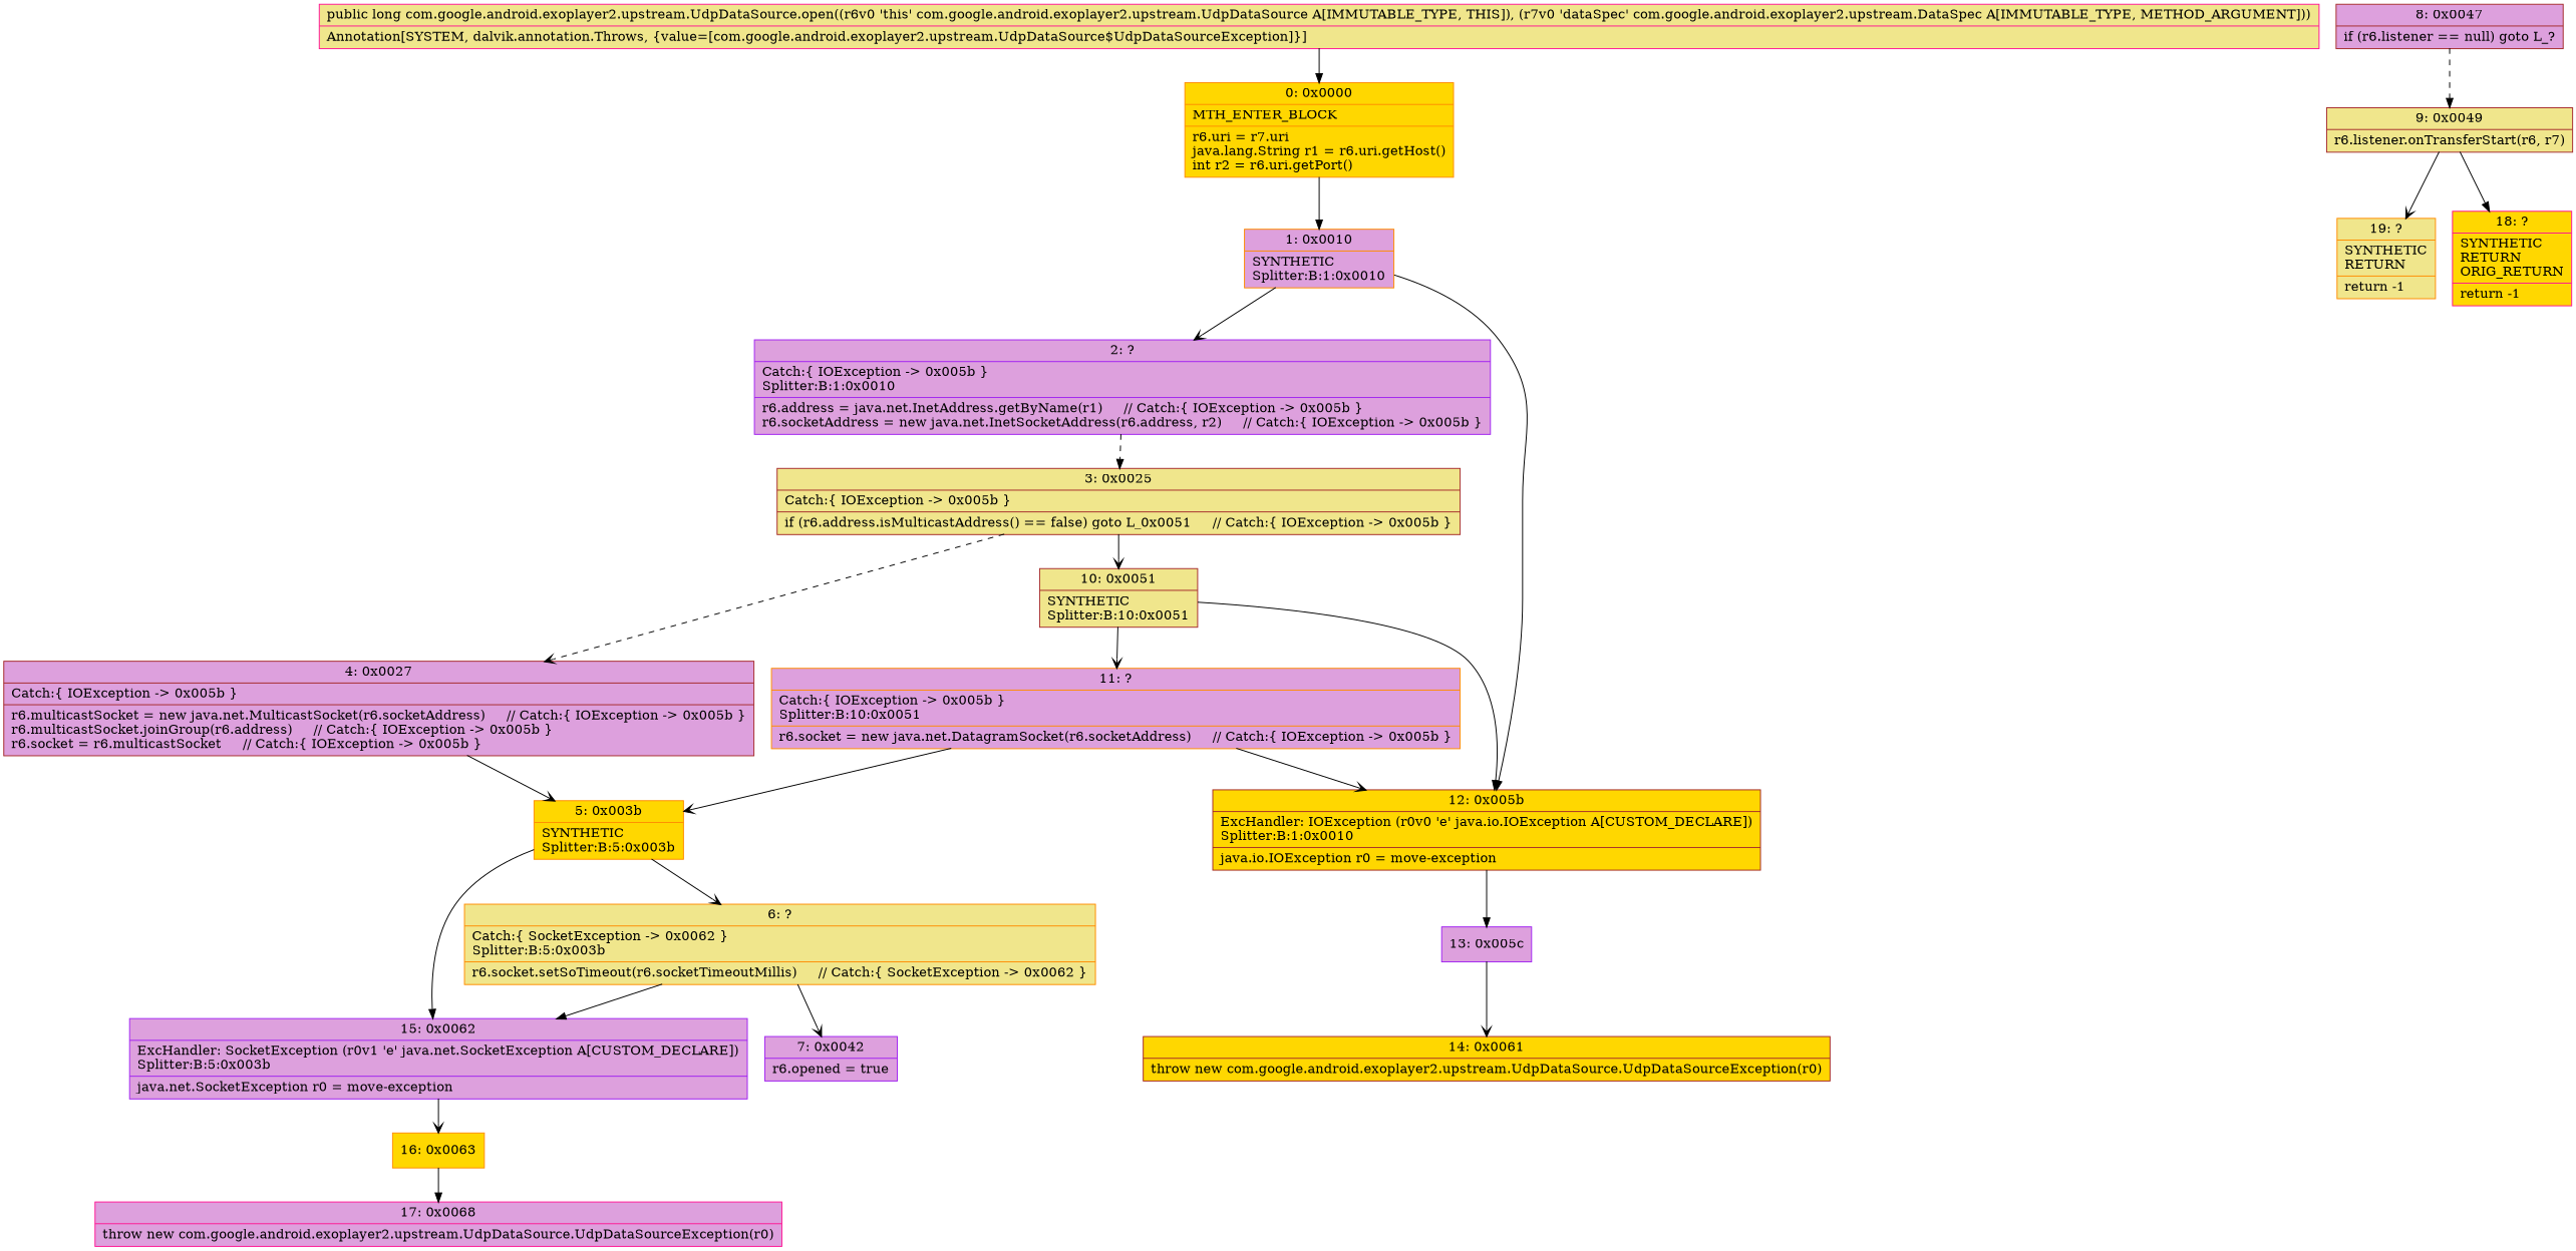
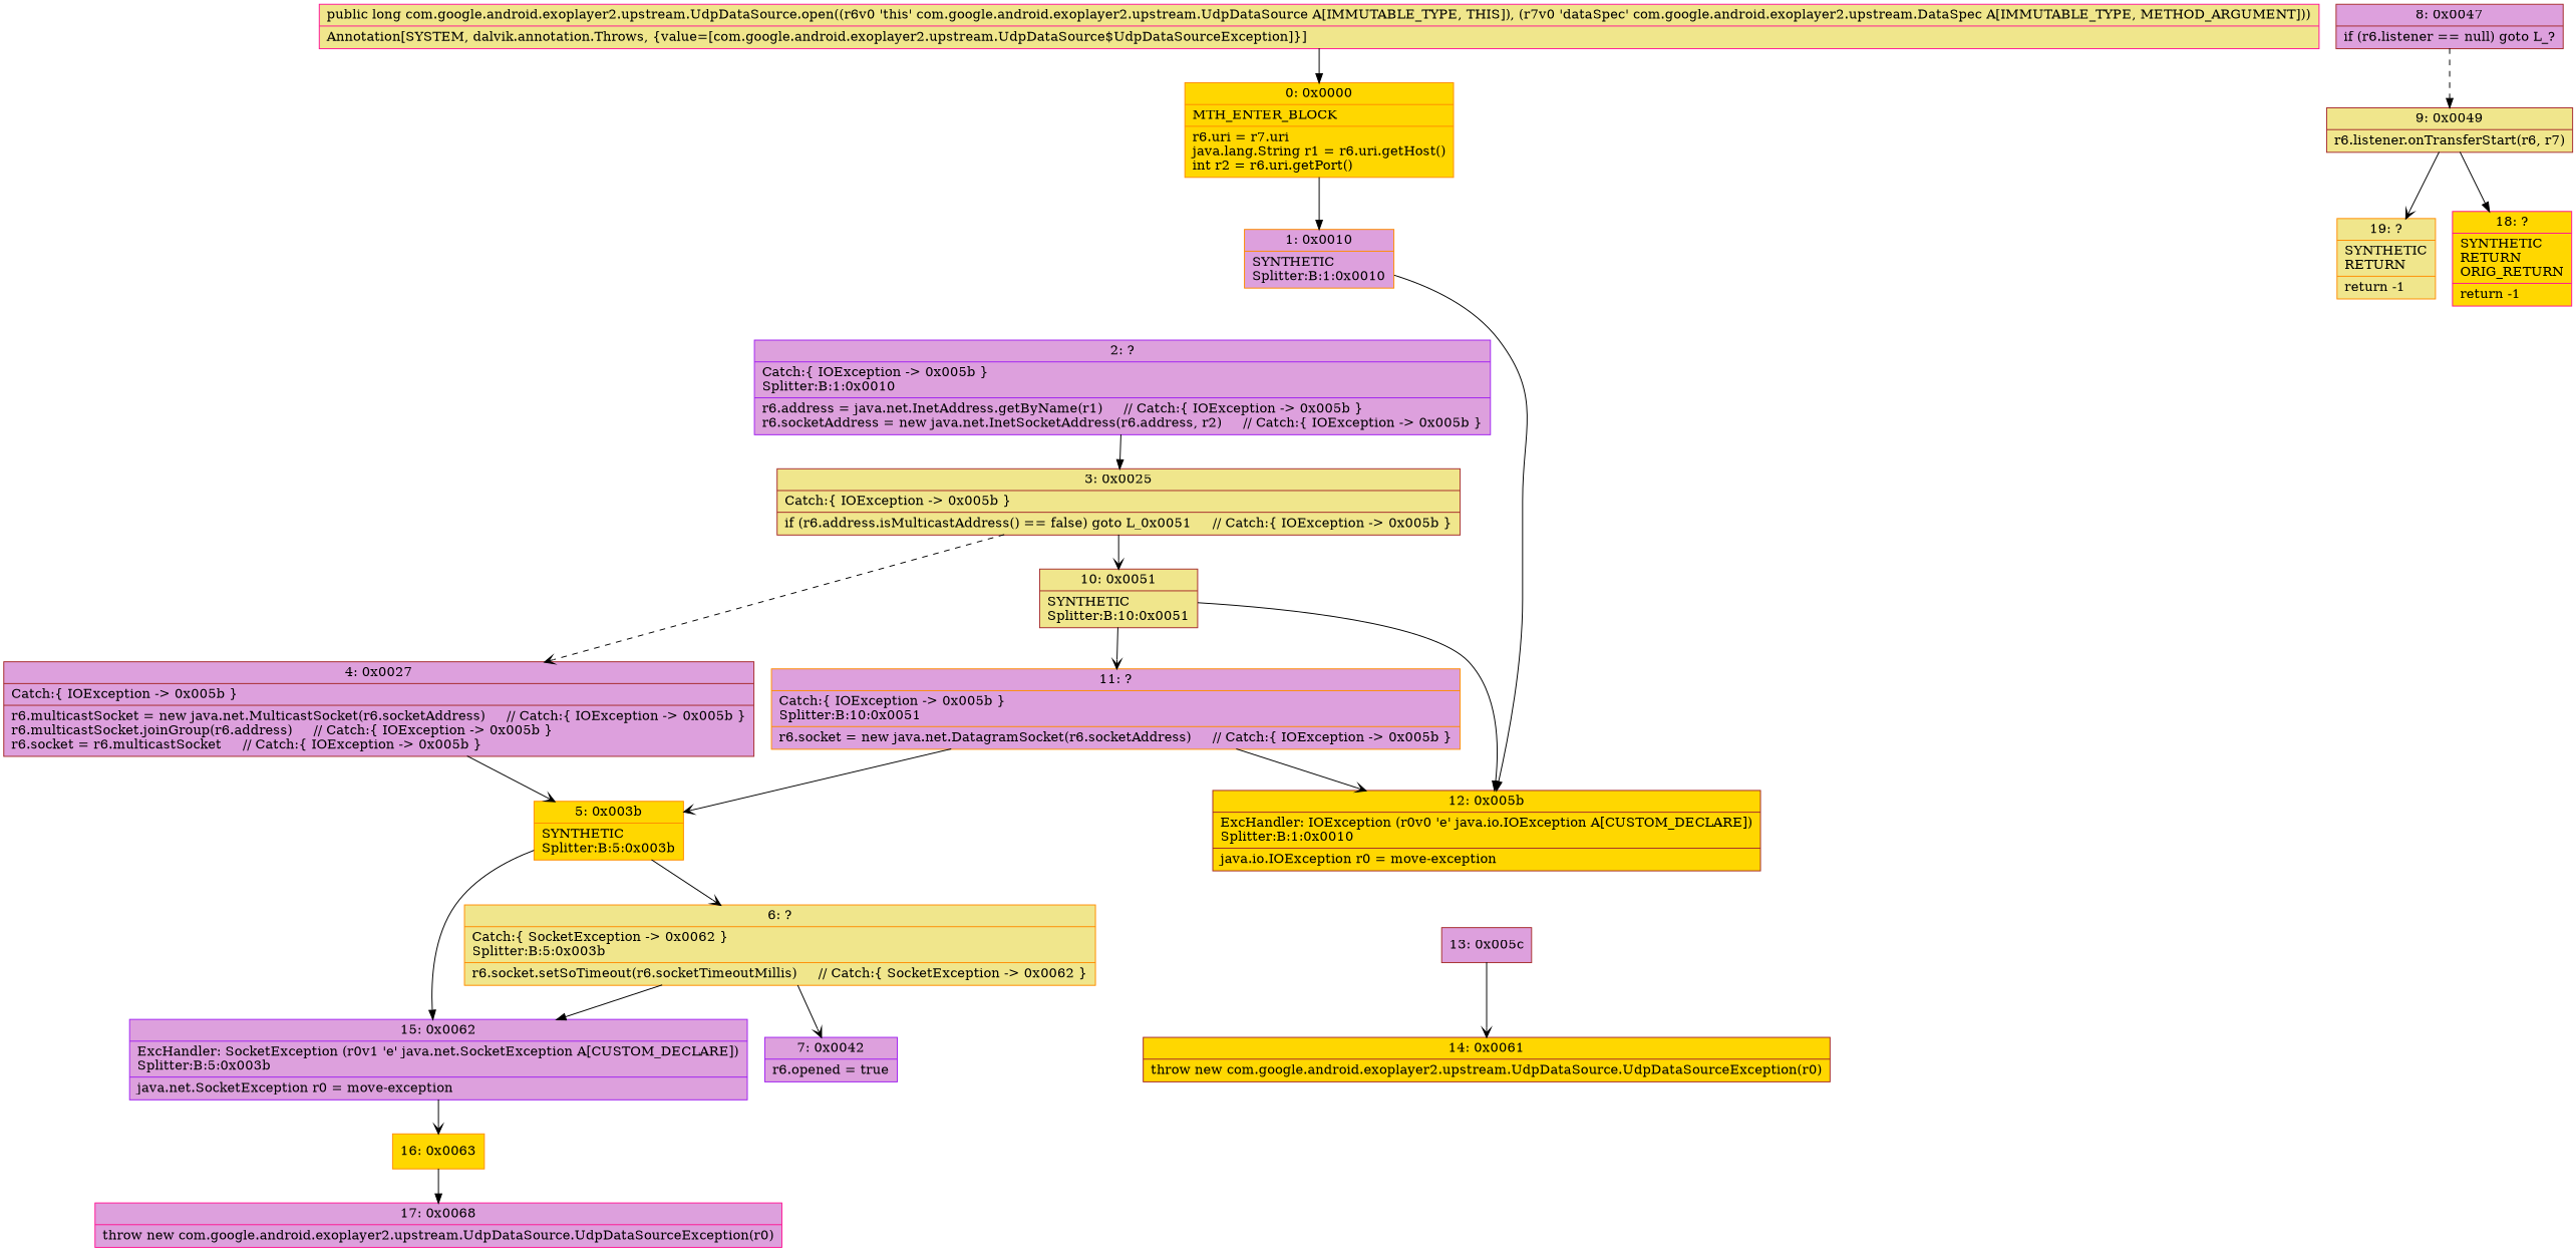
  digraph {
    node [color=brown fillcolor=plum shape=record style=filled]
    edge [arrowhead=vee]
    n1 [color=darkorange fillcolor=gold label="{0\:\ 0x0000|MTH_ENTER_BLOCK\l|r6.uri = r7.uri\ljava.lang.String r1 = r6.uri.getHost()\lint r2 = r6.uri.getPort()\l}"]
    n2 [color=darkorange label="{1\:\ 0x0010|SYNTHETIC\lSplitter:B:1:0x0010\l}"]
    n3 [color=purple label="{2\:\ ?|Catch:\{ IOException \-\> 0x005b \}\lSplitter:B:1:0x0010\l|r6.address = java.net.InetAddress.getByName(r1)     \/\/ Catch:\{ IOException \-\> 0x005b \}\lr6.socketAddress = new java.net.InetSocketAddress(r6.address, r2)     \/\/ Catch:\{ IOException \-\> 0x005b \}\l}"]
    n4 [fillcolor=gold label="{12\:\ 0x005b|ExcHandler: IOException (r0v0 'e' java.io.IOException A[CUSTOM_DECLARE])\lSplitter:B:1:0x0010\l|java.io.IOException r0 = move\-exception\l}"]
    n5 [fillcolor=khaki label="{3\:\ 0x0025|Catch:\{ IOException \-\> 0x005b \}\l|if (r6.address.isMulticastAddress() == false) goto L_0x0051     \/\/ Catch:\{ IOException \-\> 0x005b \}\l}"]
-   n6 [color=purple label="{13\:\ 0x005c}"]
+   n6 [label="{13\:\ 0x005c}"]
    n7 [label="{4\:\ 0x0027|Catch:\{ IOException \-\> 0x005b \}\l|r6.multicastSocket = new java.net.MulticastSocket(r6.socketAddress)     \/\/ Catch:\{ IOException \-\> 0x005b \}\lr6.multicastSocket.joinGroup(r6.address)     \/\/ Catch:\{ IOException \-\> 0x005b \}\lr6.socket = r6.multicastSocket     \/\/ Catch:\{ IOException \-\> 0x005b \}\l}"]
    n8 [fillcolor=khaki label="{10\:\ 0x0051|SYNTHETIC\lSplitter:B:10:0x0051\l}"]
    n9 [color=darkorange fillcolor=gold label="{5\:\ 0x003b|SYNTHETIC\lSplitter:B:5:0x003b\l}"]
    n10 [color=darkorange label="{11\:\ ?|Catch:\{ IOException \-\> 0x005b \}\lSplitter:B:10:0x0051\l|r6.socket = new java.net.DatagramSocket(r6.socketAddress)     \/\/ Catch:\{ IOException \-\> 0x005b \}\l}"]
    n11 [color=darkorange fillcolor=khaki label="{6\:\ ?|Catch:\{ SocketException \-\> 0x0062 \}\lSplitter:B:5:0x003b\l|r6.socket.setSoTimeout(r6.socketTimeoutMillis)     \/\/ Catch:\{ SocketException \-\> 0x0062 \}\l}"]
    n12 [color=purple label="{15\:\ 0x0062|ExcHandler: SocketException (r0v1 'e' java.net.SocketException A[CUSTOM_DECLARE])\lSplitter:B:5:0x003b\l|java.net.SocketException r0 = move\-exception\l}"]
    n13 [color=purple label="{7\:\ 0x0042|r6.opened = true\l}"]
    n14 [color=darkorange fillcolor=gold label="{16\:\ 0x0063}"]
    n15 [label="{8\:\ 0x0047|if (r6.listener == null) goto L_?\l}"]
    n16 [fillcolor=khaki label="{9\:\ 0x0049|r6.listener.onTransferStart(r6, r7)\l}"]
    n17 [color=darkorange fillcolor=khaki label="{19\:\ ?|SYNTHETIC\lRETURN\l|return \-1\l}"]
    n18 [color=deeppink fillcolor=gold label="{18\:\ ?|SYNTHETIC\lRETURN\lORIG_RETURN\l|return \-1\l}"]
    n19 [fillcolor=gold label="{14\:\ 0x0061|throw new com.google.android.exoplayer2.upstream.UdpDataSource.UdpDataSourceException(r0)\l}"]
    n20 [color=deeppink label="{17\:\ 0x0068|throw new com.google.android.exoplayer2.upstream.UdpDataSource.UdpDataSourceException(r0)\l}"]
    n21 [color=deeppink fillcolor=khaki label="{public long com.google.android.exoplayer2.upstream.UdpDataSource.open((r6v0 'this' com.google.android.exoplayer2.upstream.UdpDataSource A[IMMUTABLE_TYPE, THIS]), (r7v0 'dataSpec' com.google.android.exoplayer2.upstream.DataSpec A[IMMUTABLE_TYPE, METHOD_ARGUMENT]))  | Annotation[SYSTEM, dalvik.annotation.Throws, \{value=[com.google.android.exoplayer2.upstream.UdpDataSource$UdpDataSourceException]\}]\l}"]
    n1 -> n2 [arrowhead=normal]
-   n2 -> n3
    n2 -> n4 [arrowhead=normal]
-   n3 -> n5 [arrowhead=normal style=dashed]
-   n4 -> n6 [arrowhead=normal]
+   n3 -> n5 [arrowhead=normal]
    n5 -> n7 [style=dashed]
    n5 -> n8
    n6 -> n19
    n7 -> n9
    n8 -> n4 [arrowhead=normal]
    n8 -> n10
    n9 -> n11
    n9 -> n12 [arrowhead=normal]
    n10 -> n4
    n10 -> n9
    n11 -> n12 [arrowhead=normal]
    n11 -> n13
    n12 -> n14
    n14 -> n20 [arrowhead=normal]
    n15 -> n16 [arrowhead=normal style=dashed]
    n16 -> n17
    n16 -> n18 [arrowhead=normal]
    n21 -> n1 [arrowhead=normal]
  }
